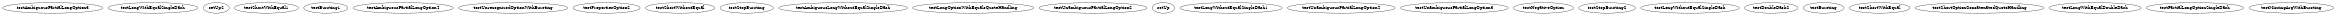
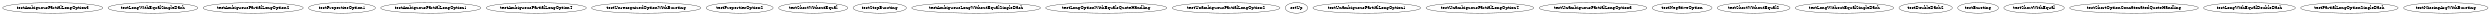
  digraph {
    testAmbiguousPartialLongOption3
    testLongWithEqualSingleDash
-   testAmbiguousPartialLongOption2 [label=setUp2]
-   testPropertiesOption1 [label=testShortWithEqual1]
-   testAmbiguousPartialLongOption1 [label=testBursting1]
+   testAmbiguousPartialLongOption2
+   testPropertiesOption1
+   testAmbiguousPartialLongOption1
    testAmbiguousPartialLongOption4
    testUnrecognizedOptionWithBursting
    testPropertiesOption2
    testShortWithoutEqual
    testStopBursting
    testAmbiguousLongWithoutEqualSingleDash
    testLongOptionWithEqualsQuoteHandling
    testUnambiguousPartialLongOption2
    setUp
-   testUnambiguousPartialLongOption1 [label=testLongWithoutEqualSingleDash1]
+   testUnambiguousPartialLongOption1
    testUnambiguousPartialLongOption4
    testUnambiguousPartialLongOption3
    testNegativeOption
-   testStopBursting2
+   testStopBursting2 [label=testShortWithoutEqual2]
    testLongWithoutEqualSingleDash
    testDoubleDash2
    testBursting
    testShortWithEqual
    testShortOptionConcatenatedQuoteHandling
    testLongWithEqualDoubleDash
    testPartialLongOptionSingleDash
    testMissingArgWithBursting
  }
